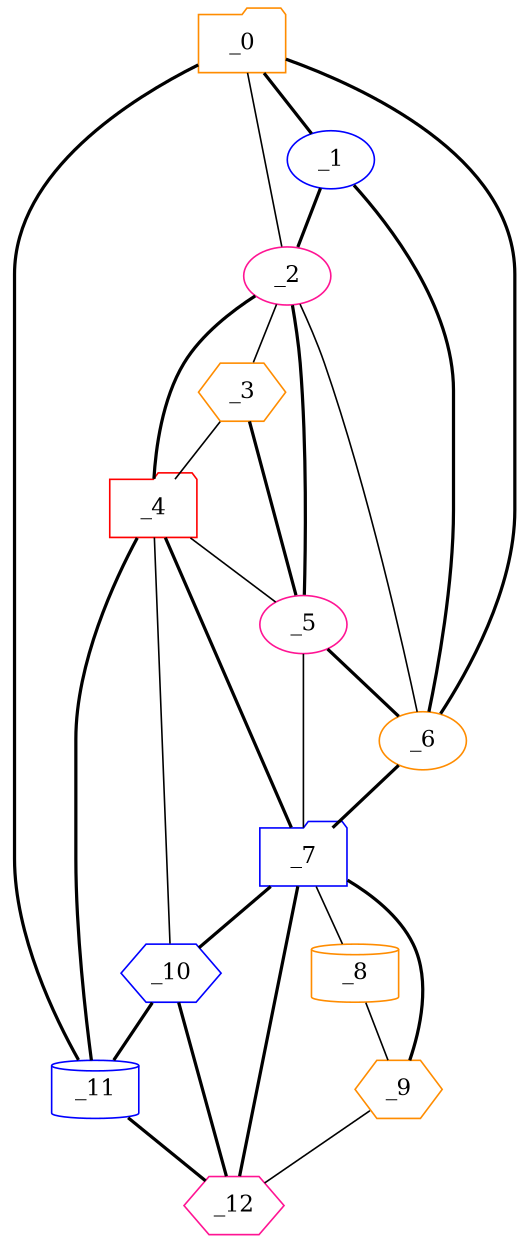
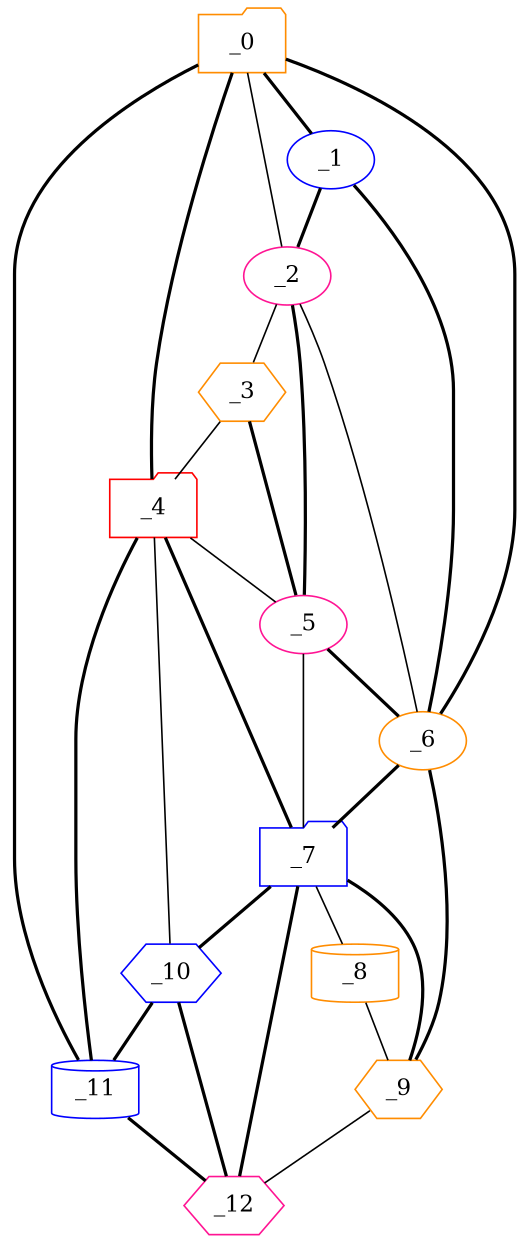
  graph {
    node [color=darkorange shape=ellipse]
    edge [style=bold valence=2]
    _0 [shape=folder x=5 y=67]
    _1 [color=blue x=38 y=27]
    _2 [color=deeppink x=45 y=46]
    _4 [color=red shape=folder x=57 y=68]
    _11 [color=blue shape=cylinder x=124 y=96]
    _6 [x=72 y=19]
    _3 [shape=hexagon x=54 y=59]
    _5 [color=deeppink x=58 y=52]
    _7 [color=blue shape=folder x=84 y=51]
    _10 [color=blue shape=hexagon x=123 y=91]
    _12 [color=deeppink shape=hexagon x=125 y=81]
    _9 [shape=hexagon x=91 y=33]
    _8 [shape=cylinder x=90 y=45]
    _0 -- _1 [valence=1]
    _0 -- _2 [style=solid valence=1]
-   _2 -- _4
+   _0 -- _4
    _0 -- _11 [valence=1]
    _0 -- _6
    _1 -- _2
    _1 -- _6 [valence=1]
    _2 -- _6 [style=solid valence=1]
    _2 -- _3 [style=solid]
    _2 -- _5 [valence=1]
    _4 -- _11
    _4 -- _5 [style=solid]
    _4 -- _7 [valence=1]
    _4 -- _10 [style=solid valence=1]
    _11 -- _12 [valence=1]
    _6 -- _7 [valence=1]
+   _6 -- _9 [valence=1]
    _3 -- _4 [style=solid]
    _3 -- _5
    _5 -- _6
    _5 -- _7 [style=solid]
    _7 -- _10
    _7 -- _12
    _7 -- _9
    _7 -- _8 [style=solid valence=1]
    _10 -- _11
    _10 -- _12 [valence=1]
    _9 -- _12 [style=solid valence=1]
    _8 -- _9 [style=solid]
  }
